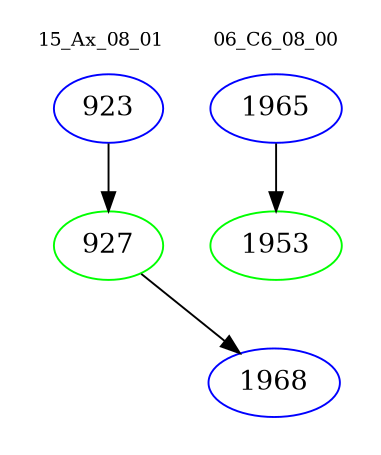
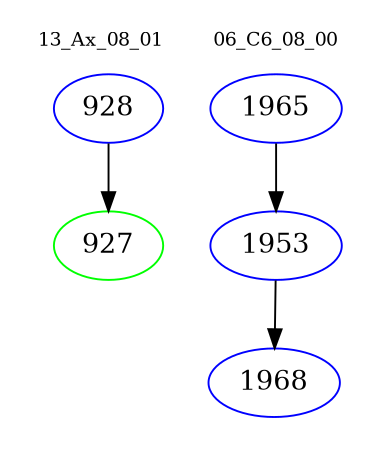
  digraph {
    node [color=blue]
    edge [color=black]
-   n1 [label=923]
+   n1 [label=928]
    n2 [color=green label=927]
    n3 [label=1965]
-   n4 [color=green label=1953]
+   n4 [label=1953]
    n5 [label=1968]
    subgraph cluster_1 {
      color=white
      fontsize=10
-     label="15_Ax_08_01"
+     label="13_Ax_08_01"
      n1
      n2
    }
    subgraph cluster_2 {
      color=white
      fontsize=10
      label="06_C6_08_00"
      n3
      n4
      n5
    }
    n1 -> n2
    n3 -> n4
-   n2 -> n5
+   n4 -> n5
  }
